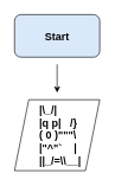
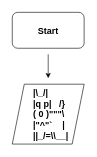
  <mxCell id="0" />
  <mxCell id="1" parent="0" />
- <mxCell id="2" value="Start" style="rounded=1;whiteSpace=wrap;html=1;fontSize=15;fontStyle=1;fillColor=#dae8fc;" vertex="1" parent="1"><mxGeometry x="20" y="20" width="120" height="60" as="geometry" /></mxCell>
+ <mxCell id="2" value="Start" style="rounded=1;whiteSpace=wrap;html=1;fontSize=15;fontStyle=1" vertex="1" parent="1"><mxGeometry x="20" y="20" width="120" height="60" as="geometry" /></mxCell>
  <mxCell id="3" value="&lt;div style=&quot;font-size: 15px;&quot;&gt;&lt;div style=&quot;font-size: 15px;&quot;&gt;|\_/|&lt;/div&gt;&lt;div style=&quot;font-size: 15px;&quot;&gt;|q p|&amp;nbsp; &amp;nbsp;/}&lt;/div&gt;&lt;div style=&quot;font-size: 15px;&quot;&gt;( 0 )&quot;&quot;&quot;\&lt;/div&gt;&lt;div style=&quot;font-size: 15px;&quot;&gt;|&quot;^&quot;`&amp;nbsp; &amp;nbsp; |&lt;/div&gt;&lt;div style=&quot;font-size: 15px;&quot;&gt;||_/=\\__|&lt;/div&gt;&lt;/div&gt;" style="shape=parallelogram;perimeter=parallelogramPerimeter;whiteSpace=wrap;html=1;fixedSize=1;spacing=35;align=left;fontSize=15;fontStyle=1" vertex="1" parent="1"><mxGeometry x="20" y="140" width="120" height="100" as="geometry" /></mxCell>
  <mxCell id="4" value="" style="endArrow=classic;html=1;fontSize=15;" edge="1" parent="1"><mxGeometry width="50" height="50" relative="1" as="geometry"><mxPoint x="80" y="90" as="sourcePoint" /><mxPoint x="80" y="130" as="targetPoint" /></mxGeometry></mxCell>
